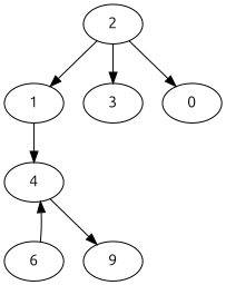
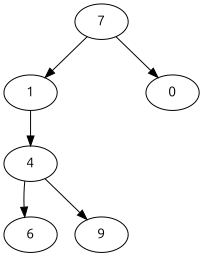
  digraph {
    fontname=Ubuntu
    node [fontname=Ubuntu]
    edge [fontname=Ubuntu]
    n1 [label=1]
    n2 [label=4]
    n3 [label=6]
    n4 [label=9]
-   n5 [label=2]
-   n6 [label=3]
+   n5 [label=7]
    n7 [label=0]
    n1 -> n2
-   n3 -> n2
+   n2 -> n3
    n2 -> n4
    n5 -> n1
-   n5 -> n6
    n5 -> n7
  }
